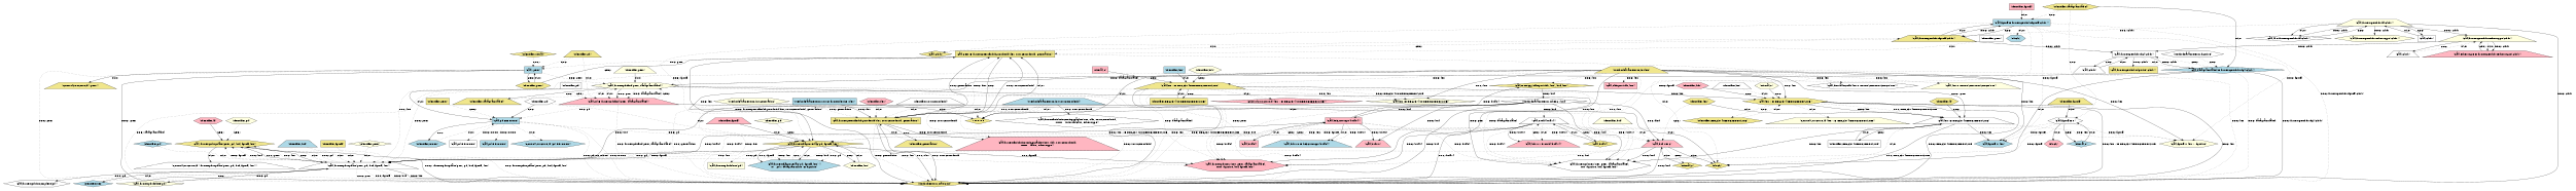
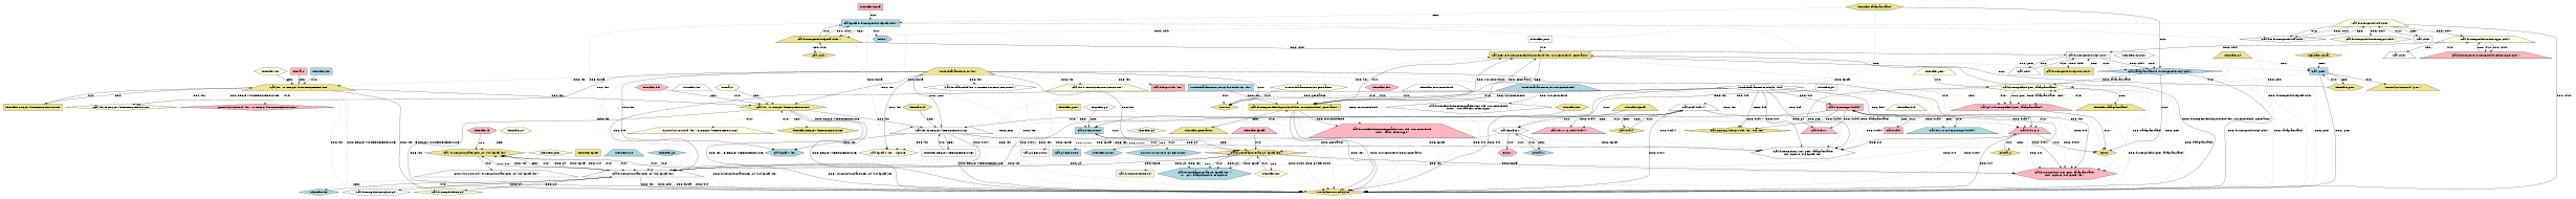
  digraph {
    node [fillcolor=khaki shape=trapezium style=filled]
    edge [style=dotted]
    n1 [label="(Call,!fwnet_pd_update(peer, pd, buf, fg_off, len))" shape=hexagon]
    n2 [fillcolor=white label="(Call,fwnet_pd_update(peer, pd, buf, fg_off, len))"]
    n3 [fillcolor=white label="(ControlStructure,if (!fwnet_pd_update(peer, pd, buf, fg_off, len)))"]
    n4 [label="(MethodReturn,static int)" shape=diamond]
    n5 [fillcolor=lightyellow label="(Call,fwnet_pd_delete(pd))" shape=diamond]
    n6 [fillcolor=white label="(Call,fwnet_pd_is_complete(pd))" shape=hexagon]
    n7 [fillcolor=lightblue label="(Identifier,len)" shape=diamond]
    n8 [fillcolor=lightyellow label="(Call,fwnet_pd_find(peer, datagram_label))" shape=hexagon]
    n9 [fillcolor=lightpink label="(Call,pd = fwnet_pd_find(peer, datagram_label))"]
    n10 [label="(Identifier,datagram_label)"]
    n11 [fillcolor=white label="(Call,fwnet_pd_new(net, peer, datagram_label,\n\t\t\t\t  dg_size, buf, fg_off, len))" shape=hexagon]
    n12 [fillcolor=lightpink label="(Call,fwnet_pd_new(net, peer, datagram_label,\n\t\t\t\t\t  dg_size, buf, fg_off, len))" shape=hexagon]
    n13 [label="(Block,)" shape=diamond]
    n14 [fillcolor=lightblue label="(Call,pd == NULL)" shape=box]
    n15 [fillcolor=lightblue label="(Call,!peer)" shape=box]
    n16 [label="(ControlStructure,if (!peer))"]
    n17 [label="(Identifier,peer)" shape=hexagon]
    n18 [label="(Call,peer = fwnet_peer_find_by_node_id(dev, source_node_id, generation))" shape=box]
    n19 [label="(Call,fwnet_peer_find_by_node_id(dev, source_node_id, generation))" shape=box]
    n20 [label="(Identifier,generation)"]
    n21 [fillcolor=lightpink label="(Call,fwnet_finish_incoming_packet(net, skb, source_node_id,\n\t\t\t\t\t\t    false, ether_type))"]
    n22 [fillcolor=lightblue label="(MethodParameterIn,struct fwnet_device *dev)" shape=box]
    1000108 [shape=diamond]
    n24 [fillcolor=lightblue label="(MethodParameterIn,int source_node_id)"]
    n25 [fillcolor=white label="(Call,fwnet_finish_incoming_packet(net, skb, source_node_id,\n \t\t\t\t\t\t    is_broadcast, ether_type))" shape=diamond]
    n26 [fillcolor=lightyellow label="(MethodParameterIn,int generation)" shape=hexagon]
    n27 [fillcolor=lightblue label="(Call,datagram_label = fwnet_get_hdr_dgl(&hdr))" shape=diamond]
    n28 [fillcolor=white label="(Call,fwnet_get_hdr_dgl(&hdr))" shape=box]
    n29 [fillcolor=white label="(Call,&hdr)"]
    n30 [label="(Call,fwnet_get_hdr_dg_size(&hdr))" shape=box]
    n31 [fillcolor=lightyellow label="(Call,fwnet_get_hdr_ether_type(&hdr))"]
    n32 [fillcolor=white label="(Call,&hdr)"]
    n33 [fillcolor=lightpink label="(Call,ether_type = fwnet_get_hdr_ether_type(&hdr))"]
    n34 [fillcolor=lightyellow label="(Call,fwnet_get_hdr_lf(&hdr))"]
    n35 [label="(Call,fwnet_get_hdr_fg_off(&hdr))"]
    n36 [fillcolor=white label="(Call,&hdr)" shape=box]
    n37 [fillcolor=white label="(Call,lf = fwnet_get_hdr_lf(&hdr))" shape=diamond]
    n38 [fillcolor=lightyellow label="(Call,fwnet_get_hdr_ether_type(&hdr))" shape=hexagon]
    n39 [fillcolor=lightblue label="(Call,fg_off = fwnet_get_hdr_fg_off(&hdr))" shape=box]
    n40 [label="(Call,&hdr)" shape=diamond]
    n41 [label="(Call,fwnet_frag_overlap(pd, fg_off, len))" shape=diamond]
    n42 [fillcolor=lightblue label="(Call,fg_off + len)" shape=hexagon]
    n43 [fillcolor=lightyellow label="(Call,fg_off + len > dg_size)" shape=hexagon]
    n44 [fillcolor=lightblue label="(Block,)" shape=hexagon]
    n45 [fillcolor=lightyellow label="(Call,fwnet_pd_delete(pd))" shape=box]
    n46 [fillcolor=lightblue label="(Call,fwnet_frag_overlap(pd, fg_off, len) ||\n\t\t    pd->datagram_size != dg_size)" shape=hexagon]
    n47 [fillcolor=lightyellow label="(Identifier,len)" shape=hexagon]
    n48 [fillcolor=lightblue label="(ControlStructure,if (pd == NULL))" shape=hexagon]
    n49 [fillcolor=lightblue label="(Identifier,NULL)" shape=hexagon]
    n50 [fillcolor=white label="(Call,pd == NULL)" shape=box]
    n51 [fillcolor=lightblue label="(Call,pd == NULL)" shape=box]
    n52 [fillcolor=white label="(Call,fg_off = 0)" shape=hexagon]
    n53 [fillcolor=lightblue label="(Literal,0)" shape=diamond]
    n54 [fillcolor=lightpink label="(Block,)" shape=hexagon]
    n55 [label="(MethodParameterIn,int len)"]
    n56 [fillcolor=white label="(Call,len -= RFC2374_FRAG_HDR_SIZE)"]
    n57 [label="(Call,len <= RFC2374_FRAG_HDR_SIZE)" shape=hexagon]
    n58 [label="(Call,len <= RFC2374_UNFRAG_HDR_SIZE)"]
    n59 [label="(Call,memcpy(skb_put(skb, len), buf, len))" shape=diamond]
    n60 [fillcolor=white label="(Call,dev_alloc_skb(len + LL_RESERVED_SPACE(net)))" shape=hexagon]
    n61 [fillcolor=lightyellow label="(Call,len + LL_RESERVED_SPACE(net))"]
    n62 [fillcolor=lightyellow label="(Call,len -= RFC2374_UNFRAG_HDR_SIZE)" shape=diamond]
    n63 [fillcolor=lightpink label="(Call,skb_put(skb, len))" shape=box]
    n64 [fillcolor=white label="(Identifier,RFC2374_FRAG_HDR_SIZE)" shape=box]
    n65 [label="(Identifier,RFC2374_FRAG_HDR_SIZE)" shape=hexagon]
    n66 [fillcolor=lightyellow label="(ControlStructure,if (len <= RFC2374_FRAG_HDR_SIZE))"]
    n67 [label="(Identifier,RFC2374_UNFRAG_HDR_SIZE)" shape=box]
    n68 [fillcolor=lightpink label="(ControlStructure,if (len <= RFC2374_UNFRAG_HDR_SIZE))" shape=diamond]
    n69 [fillcolor=white label="(Call,ntohl(buf[1]))"]
    n70 [fillcolor=lightpink label="(Call,buf += 2)"]
    n71 [fillcolor=lightpink label="(Call,hdr.w1 = ntohl(buf[1]))"]
    n72 [label="(Call,buf[1])" shape=diamond]
    n73 [label="(Literal,2)" shape=diamond]
    n74 [fillcolor=white label="(MethodParameterIn,__be32 *buf)" shape=diamond]
    n75 [fillcolor=lightpink label="(Call,be32_to_cpu(buf[0]))" shape=box]
    n76 [fillcolor=lightpink label="(Call,buf++)"]
    n77 [fillcolor=lightpink label="(Call,buf[0])" shape=box]
    n78 [fillcolor=lightblue label="(Call,hdr.w0 = be32_to_cpu(buf[0]))"]
    n79 [fillcolor=lightyellow label="(Identifier,peer)" shape=diamond]
    n80 [label="(Identifier,fg_off)" shape=box]
    n81 [fillcolor=lightyellow label="(Identifier,peer)"]
    n82 [fillcolor=lightblue label="(Identifier,buf)"]
    n83 [fillcolor=lightblue label="(Identifier,len)" shape=box]
    n84 [fillcolor=lightyellow label="(Identifier,hdr)" shape=hexagon]
    n85 [fillcolor=white label="(Identifier,pd)" shape=box]
    n86 [fillcolor=lightpink label="(Identifier,fg_off)" shape=box]
    n87 [label="(Identifier,datagram_label)" shape=hexagon]
    n88 [fillcolor=lightyellow label="(Identifier,buf)"]
    n89 [fillcolor=white label="(Identifier,len)"]
    n90 [fillcolor=lightyellow label="(Identifier,pd)" shape=hexagon]
    n91 [label="(Identifier,peer)" shape=box]
    n92 [fillcolor=lightyellow label="(Literal,0)" shape=hexagon]
    n93 [fillcolor=white label="(Identifier,source_node_id)"]
    n94 [fillcolor=lightyellow label="(Identifier,pd)" shape=diamond]
    n95 [label="(Identifier,lf)" shape=hexagon]
    n96 [label="(Identifier,pd)"]
    n97 [fillcolor=white label="(Identifier,peer)" shape=box]
    n98 [fillcolor=lightpink label="(Identifier,fg_off)"]
    n99 [fillcolor=lightpink label="(Identifier,dev)" shape=hexagon]
    n100 [label="(Identifier,fg_off)"]
    n101 [label="(Identifier,len)" shape=hexagon]
    n102 [fillcolor=lightpink label="(Identifier,lf)" shape=hexagon]
    n103 [fillcolor=lightpink label="(Identifier,hdr)" shape=hexagon]
-   n104 [fillcolor=white label="(MethodParameterIn,dg_size)" shape=hexagon]
+   n104 [fillcolor=white label="(Identifier,dg_size)" shape=hexagon]
    n105 [label="(Identifier,retval)" shape=diamond]
    n106 [fillcolor=lightblue label="(Identifier,pd)" shape=diamond]
    n107 [fillcolor=lightpink label="(Literal,0)" shape=box]
    n108 [fillcolor=white label="(Identifier,pd)" shape=hexagon]
    n1 -> n2 [label="CFG: " style=solid]
    n1 -> n3 [label="AST: " style=solid]
    n1 -> n4 [label="DDG: fwnet_pd_update(peer, pd, buf, fg_off, len)"]
    n1 -> n4 [label="DDG: !fwnet_pd_update(peer, pd, buf, fg_off, len)" style=solid]
    n2 -> n1 [label="AST: "]
    n2 -> n1 [label="DDG: pd"]
    n2 -> n1 [label="DDG: fg_off"]
    n2 -> n1 [label="DDG: buf"]
    n2 -> n1 [label="DDG: peer" style=solid]
    n2 -> n1 [label="DDG: len"]
    n2 -> n4 [label="DDG: peer"]
    n2 -> n4 [label="DDG: fg_off"]
    n2 -> n4 [label="DDG: buf"]
    n2 -> n4 [label="DDG: len" style=solid]
    n2 -> n5 [label="DDG: pd" style=solid]
    n2 -> n6 [label="DDG: pd" style=solid]
    n2 -> n7 [label="CFG: "]
    n7 -> n2 [label="AST: " style=solid]
    n8 -> n2 [label="DDG: peer"]
    n8 -> n4 [label="DDG: datagram_label"]
    n8 -> n9 [label="AST: "]
    n8 -> n9 [label="DDG: peer" style=solid]
    n8 -> n9 [label="DDG: datagram_label"]
    n8 -> n10 [label="CFG: " style=solid]
    n8 -> n11 [label="DDG: peer" style=solid]
    n8 -> n11 [label="DDG: datagram_label"]
    n8 -> n12 [label="DDG: peer"]
    n8 -> n12 [label="DDG: datagram_label"]
    n9 -> n4 [label="DDG: fwnet_pd_find(peer, datagram_label)"]
    n9 -> n8 [label="CFG: "]
    n9 -> n13 [label="AST: " style=solid]
    n9 -> n14 [label="DDG: pd"]
    n10 -> n8 [label="AST: "]
    n14 -> n4 [label="DDG: pd == NULL"]
    n14 -> n4 [label="DDG: NULL"]
    n14 -> n41 [label="DDG: pd"]
    n14 -> n48 [label="AST: "]
    n14 -> n49 [label="CFG: " style=solid]
    n14 -> n50 [label="DDG: NULL"]
    n14 -> n51 [label="DDG: NULL"]
    n15 -> n4 [label="DDG: peer"]
    n15 -> n4 [label="DDG: !peer" style=solid]
    n15 -> n8 [label="DDG: peer"]
    n15 -> n16 [label="AST: " style=solid]
    n15 -> n17 [label="CFG: " style=solid]
    n17 -> n15 [label="AST: " style=solid]
    n17 -> n18 [label="CFG: " style=solid]
    n18 -> n4 [label="DDG: fwnet_peer_find_by_node_id(dev, source_node_id, generation)" style=solid]
    n18 -> n13 [label="AST: "]
    n18 -> n15 [label="DDG: peer"]
    n18 -> n19 [label="CFG: " style=solid]
    n19 -> n4 [label="DDG: dev" style=solid]
    n19 -> n4 [label="DDG: source_node_id" style=solid]
    n19 -> n4 [label="DDG: generation"]
    n19 -> n18 [label="AST: " style=solid]
    n19 -> n18 [label="DDG: dev"]
    n19 -> n18 [label="DDG: source_node_id" style=solid]
    n19 -> n18 [label="DDG: generation" style=solid]
    n19 -> n20 [label="CFG: " style=solid]
    n19 -> n21 [label="DDG: source_node_id" style=solid]
    n20 -> n19 [label="AST: "]
    n22 -> n4 [label="DDG: dev"]
    n22 -> n19 [label="DDG: dev" style=solid]
    n22 -> 1000108 [label="AST: "]
-   n24 -> n4 [label="DDG: source_node_id"]
+   n24 -> n4 [label="DDG: buf"]
    n24 -> n19 [label="DDG: source_node_id"]
    n24 -> n21 [label="DDG: source_node_id"]
    n24 -> 1000108 [label="AST: "]
    n24 -> n25 [label="DDG: source_node_id" style=solid]
    n26 -> n4 [label="DDG: generation"]
    n26 -> n19 [label="DDG: generation"]
    n26 -> 1000108 [label="AST: " style=solid]
    n27 -> n4 [label="DDG: fwnet_get_hdr_dgl(&hdr)" style=solid]
    n27 -> n4 [label="DDG: datagram_label"]
    n27 -> n8 [label="DDG: datagram_label" style=solid]
    n27 -> n13 [label="AST: " style=solid]
    n27 -> n28 [label="CFG: "]
    n28 -> n27 [label="AST: "]
    n28 -> n27 [label="DDG: &hdr" style=solid]
    n28 -> n29 [label="CFG: " style=solid]
    n28 -> n30 [label="DDG: &hdr" style=solid]
    n29 -> n28 [label="AST: " style=solid]
    n31 -> n28 [label="DDG: &hdr" style=solid]
    n31 -> n32 [label="CFG: " style=solid]
    n31 -> n33 [label="AST: "]
    n31 -> n33 [label="DDG: &hdr" style=solid]
    n32 -> n31 [label="AST: "]
    n33 -> n31 [label="CFG: " style=solid]
    n34 -> n4 [label="DDG: &hdr" style=solid]
    n34 -> n31 [label="DDG: &hdr" style=solid]
    n34 -> n35 [label="DDG: &hdr"]
    n34 -> n36 [label="CFG: " style=solid]
    n34 -> n37 [label="AST: " style=solid]
    n34 -> n37 [label="DDG: &hdr" style=solid]
    n34 -> n38 [label="DDG: &hdr" style=solid]
    n35 -> n28 [label="DDG: &hdr" style=solid]
    n35 -> n39 [label="AST: " style=solid]
    n35 -> n39 [label="DDG: &hdr" style=solid]
    n35 -> n40 [label="CFG: "]
    n36 -> n34 [label="AST: " style=solid]
    n37 -> n34 [label="CFG: " style=solid]
    n39 -> n4 [label="DDG: fwnet_get_hdr_fg_off(&hdr)"]
    n39 -> n11 [label="DDG: fg_off"]
    n39 -> n35 [label="CFG: " style=solid]
    n39 -> n41 [label="DDG: fg_off"]
    n39 -> n42 [label="DDG: fg_off"]
    n39 -> n43 [label="DDG: fg_off"]
    n39 -> n44 [label="AST: "]
    n40 -> n35 [label="AST: "]
    n41 -> n2 [label="DDG: pd"]
    n41 -> n2 [label="DDG: fg_off" style=solid]
    n41 -> n2 [label="DDG: len"]
    n41 -> n12 [label="DDG: fg_off" style=solid]
    n41 -> n12 [label="DDG: len"]
    n41 -> n45 [label="DDG: pd"]
    n41 -> n46 [label="AST: " style=solid]
    n41 -> n46 [label="DDG: pd"]
    n41 -> n46 [label="DDG: fg_off" style=solid]
    n41 -> n46 [label="DDG: len"]
    n41 -> n47 [label="CFG: " style=solid]
    n46 -> n41 [label="CFG: "]
    n47 -> n41 [label="AST: " style=solid]
    n49 -> n14 [label="AST: "]
    n52 -> n11 [label="DDG: fg_off"]
    n52 -> n41 [label="DDG: fg_off"]
    n52 -> n42 [label="DDG: fg_off"]
    n52 -> n43 [label="DDG: fg_off"]
    n52 -> n53 [label="CFG: " style=solid]
    n52 -> n54 [label="AST: " style=solid]
    n53 -> n52 [label="AST: " style=solid]
    n55 -> n2 [label="DDG: len"]
    n55 -> n4 [label="DDG: len"]
    n55 -> n11 [label="DDG: len"]
    n55 -> n12 [label="DDG: len" style=solid]
    n55 -> 1000108 [label="AST: " style=solid]
    n55 -> n41 [label="DDG: len" style=solid]
    n55 -> n42 [label="DDG: len" style=solid]
    n55 -> n43 [label="DDG: len" style=solid]
    n55 -> n56 [label="DDG: !peer" style=solid]
    n55 -> n57 [label="DDG: len" style=solid]
    n55 -> n58 [label="DDG: len"]
    n55 -> n59 [label="DDG: len"]
    n55 -> n60 [label="DDG: len"]
    n55 -> n61 [label="DDG: len"]
    n55 -> n62 [label="DDG: len" style=solid]
    n55 -> n63 [label="DDG: len"]
    n56 -> n4 [label="DDG: RFC2374_FRAG_HDR_SIZE" style=solid]
    n56 -> n11 [label="DDG: len" style=solid]
    n56 -> n13 [label="AST: "]
    n56 -> n41 [label="DDG: len"]
    n56 -> n42 [label="DDG: len" style=solid]
    n56 -> n43 [label="DDG: len"]
    n56 -> n64 [label="CFG: " style=solid]
    n57 -> n4 [label="DDG: len <= RFC2374_FRAG_HDR_SIZE" style=solid]
    n57 -> n4 [label="DDG: RFC2374_FRAG_HDR_SIZE" style=solid]
    n57 -> n4 [label="DDG: len" style=solid]
    n57 -> n56 [label="DDG: RFC2374_FRAG_HDR_SIZE"]
    n57 -> n56 [label="DDG: len" style=solid]
    n57 -> n65 [label="CFG: "]
    n57 -> n66 [label="AST: "]
    n58 -> n4 [label="DDG: len <= RFC2374_UNFRAG_HDR_SIZE" style=solid]
    n58 -> n4 [label="DDG: len"]
    n58 -> n4 [label="DDG: RFC2374_UNFRAG_HDR_SIZE"]
    n58 -> n57 [label="DDG: len" style=solid]
    n58 -> n62 [label="DDG: RFC2374_UNFRAG_HDR_SIZE"]
    n58 -> n62 [label="DDG: len"]
    n58 -> n67 [label="CFG: " style=solid]
    n58 -> n68 [label="AST: "]
    n64 -> n56 [label="AST: " style=solid]
    n65 -> n57 [label="AST: "]
    n67 -> n58 [label="AST: " style=solid]
    n69 -> n2 [label="DDG: buf[1]"]
    n69 -> n4 [label="DDG: buf[1]" style=solid]
    n69 -> n11 [label="DDG: buf[1]"]
    n69 -> n12 [label="DDG: buf[1]" style=solid]
    n69 -> n70 [label="DDG: buf[1]"]
    n69 -> n71 [label="AST: "]
    n69 -> n71 [label="DDG: buf[1]" style=solid]
    n69 -> n72 [label="CFG: " style=solid]
    n70 -> n2 [label="DDG: buf"]
    n70 -> n4 [label="DDG: buf" style=solid]
    n70 -> n11 [label="DDG: buf" style=solid]
    n70 -> n12 [label="DDG: buf"]
    n70 -> n13 [label="AST: " style=solid]
    n70 -> n73 [label="CFG: "]
    n71 -> n69 [label="CFG: "]
    n72 -> n69 [label="AST: " style=solid]
    n73 -> n70 [label="AST: " style=solid]
    n74 -> n2 [label="DDG: buf" style=solid]
    n74 -> n4 [label="DDG: buf" style=solid]
    n74 -> n11 [label="DDG: buf" style=solid]
    n74 -> n12 [label="DDG: buf"]
    n74 -> 1000108 [label="AST: " style=solid]
-   n59 -> n74 [label="DDG: buf" style=solid]
+   n74 -> n59 [label="DDG: buf" style=solid]
    n74 -> n69 [label="DDG: buf"]
    n74 -> n70 [label="DDG: find" style=solid]
    n74 -> n75 [label="DDG: buf" style=solid]
    n74 -> n76 [label="DDG: buf" style=solid]
    n75 -> n2 [label="DDG: buf[0]" style=solid]
    n75 -> n4 [label="DDG: buf[0]"]
    n75 -> n11 [label="DDG: buf[0]"]
    n75 -> n12 [label="DDG: buf[0]"]
    n75 -> n59 [label="DDG: buf[0]" style=solid]
    n75 -> n70 [label="DDG: buf[0]"]
    n75 -> n76 [label="DDG: buf[0]" style=solid]
    n75 -> n77 [label="CFG: "]
    n75 -> n78 [label="AST: " style=solid]
    n75 -> n78 [label="DDG: buf[0]"]
    n77 -> n75 [label="AST: " style=solid]
    n78 -> n75 [label="CFG: "]
    n79 -> n2 [label="AST: "]
    n80 -> n2 [label="AST: "]
    n81 -> n8 [label="AST: " style=solid]
    n82 -> n2 [label="AST: "]
    n83 -> n58 [label="AST: " style=solid]
    n84 -> n58 [label="CFG: " style=solid]
    n85 -> n9 [label="CFG: "]
    n85 -> n14 [label="AST: " style=solid]
    n86 -> n39 [label="AST: " style=solid]
    n87 -> n27 [label="AST: " style=solid]
    n87 -> n39 [label="CFG: "]
    n87 -> n52 [label="CFG: "]
    n88 -> n70 [label="AST: "]
    n89 -> n57 [label="AST: "]
    n90 -> n1 [label="CFG: "]
    n91 -> n14 [label="CFG: "]
    n92 -> n57 [label="CFG: " style=solid]
    n93 -> n19 [label="AST: "]
    n94 -> n41 [label="CFG: "]
    n95 -> n56 [label="CFG: " style=solid]
    n96 -> n9 [label="AST: "]
    n96 -> n15 [label="CFG: "]
    n97 -> n18 [label="AST: "]
    n98 -> n41 [label="AST: " style=solid]
    n99 -> n19 [label="AST: "]
    n100 -> n52 [label="AST: " style=solid]
    n101 -> n56 [label="AST: " style=solid]
    n101 -> n70 [label="CFG: "]
    n102 -> n1 [label="CFG: " style=solid]
    n103 -> n57 [label="CFG: " style=solid]
    n104 -> n27 [label="CFG: "]
    n105 -> n15 [label="CFG: "]
    n106 -> n2 [label="AST: "]
    n107 -> n58 [label="CFG: " style=solid]
    n108 -> n14 [label="CFG: " style=solid]
    n108 -> n41 [label="AST: "]
  }
